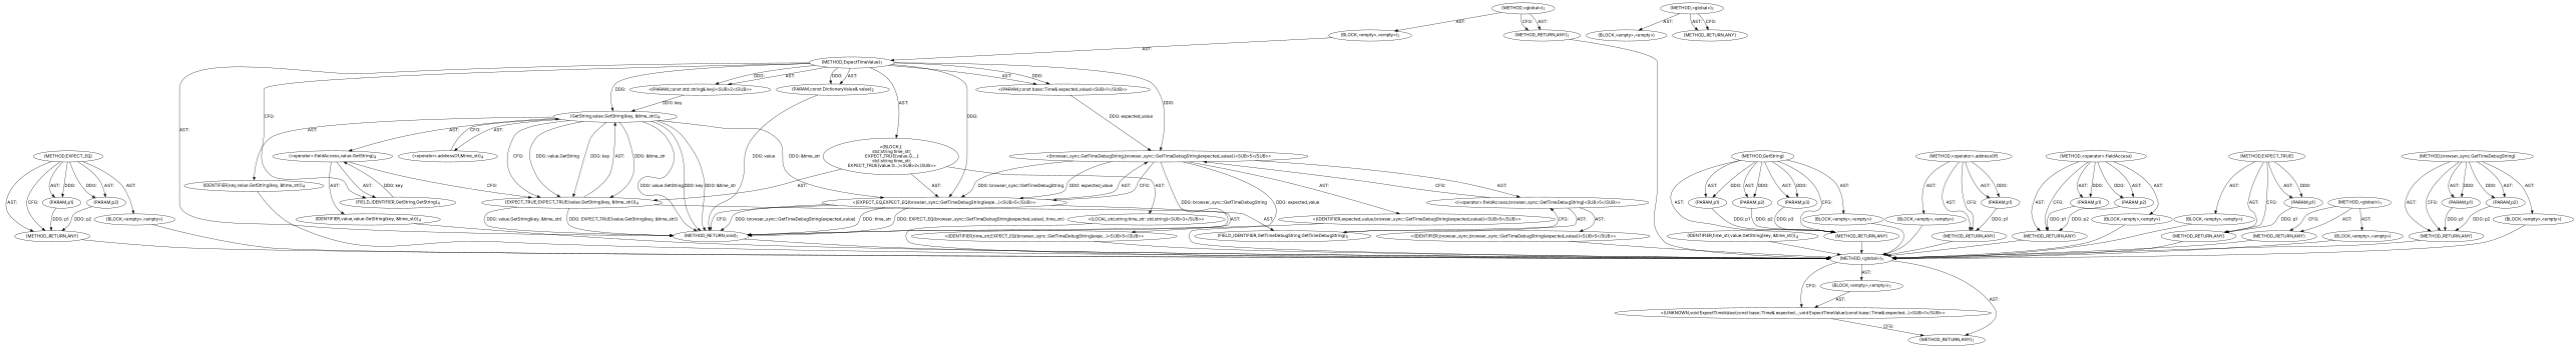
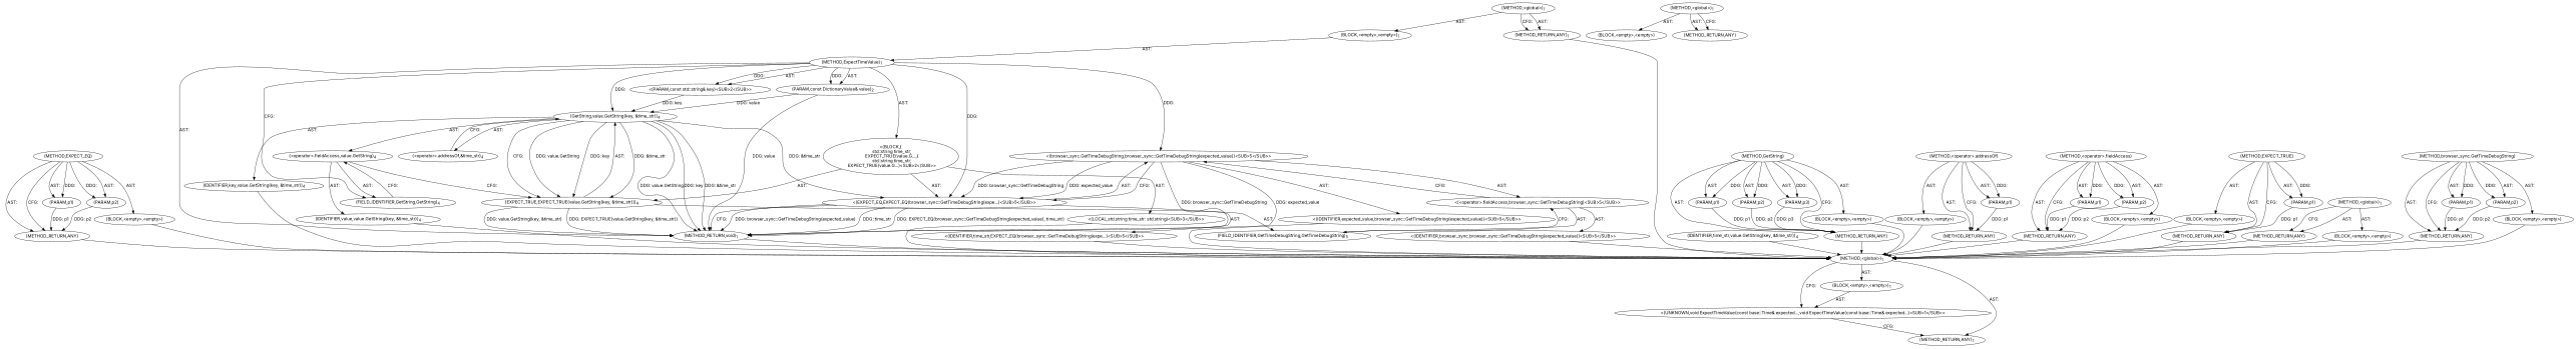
  digraph {
    fontname=Inter
    node [fontname=Inter]
    edge [fontname=Inter]
    n1 [label=<(METHOD,EXPECT_EQ)>]
    n2 [label=<(PARAM,p1)>]
    n3 [label=<(PARAM,p2)>]
    n4 [label=<(BLOCK,&lt;empty&gt;,&lt;empty&gt;)>]
    n5 [label=<(METHOD_RETURN,ANY)>]
    n6 [label=<(METHOD,&lt;global&gt;)<SUB>1</SUB>>]
    n7 [label=<(BLOCK,&lt;empty&gt;,&lt;empty&gt;)<SUB>1</SUB>>]
    n8 [label="<(UNKNOWN,void ExpectTimeValue(const base::Time&amp; expected...,void ExpectTimeValue(const base::Time&amp; expected...)<SUB>1</SUB>>"]
    n9 [label=<(METHOD_RETURN,ANY)<SUB>1</SUB>>]
    n10 [label=<(METHOD,&lt;global&gt;)<SUB>1</SUB>>]
    n11 [label=<(BLOCK,&lt;empty&gt;,&lt;empty&gt;)<SUB>1</SUB>>]
    n12 [label=<(METHOD_RETURN,ANY)<SUB>1</SUB>>]
    n13 [label=<(METHOD,ExpectTimeValue)<SUB>1</SUB>>]
-   n14 [label="<(PARAM,const base::Time&amp; expected_value)<SUB>1</SUB>>"]
    n15 [label=<(PARAM,const DictionaryValue&amp; value)<SUB>2</SUB>>]
    n16 [label="<(PARAM,const std::string&amp; key)<SUB>2</SUB>>"]
    n17 [label="<(BLOCK,{\n  std::string time_str;\n  EXPECT_TRUE(value.G...,{\n  std::string time_str;\n  EXPECT_TRUE(value.G...)<SUB>2</SUB>>"]
    n18 [label=<(GetString,value.GetString(key, &amp;time_str))<SUB>4</SUB>>]
    n19 [label=<(FIELD_IDENTIFIER,GetString,GetString)<SUB>4</SUB>>]
    n20 [label="<(EXPECT_EQ,EXPECT_EQ(browser_sync::GetTimeDebugString(expe...)<SUB>5</SUB>>"]
    n21 [label="<(browser_sync.GetTimeDebugString,browser_sync::GetTimeDebugString(expected_value))<SUB>5</SUB>>"]
    n22 [label=<(METHOD_RETURN,void)<SUB>1</SUB>>]
    n23 [label="<(LOCAL,std.string time_str: std.string)<SUB>3</SUB>>"]
    n24 [label=<(EXPECT_TRUE,EXPECT_TRUE(value.GetString(key, &amp;time_str)))<SUB>4</SUB>>]
    n25 [label=<(&lt;operator&gt;.fieldAccess,value.GetString)<SUB>4</SUB>>]
    n26 [label=<(IDENTIFIER,key,value.GetString(key, &amp;time_str))<SUB>4</SUB>>]
    n27 [label=<(&lt;operator&gt;.addressOf,&amp;time_str)<SUB>4</SUB>>]
    n28 [label="<(IDENTIFIER,time_str,EXPECT_EQ(browser_sync::GetTimeDebugString(expe...)<SUB>5</SUB>>"]
    n29 [label="<(&lt;operator&gt;.fieldAccess,browser_sync::GetTimeDebugString)<SUB>5</SUB>>"]
    n30 [label="<(IDENTIFIER,expected_value,browser_sync::GetTimeDebugString(expected_value))<SUB>5</SUB>>"]
    n31 [label=<(FIELD_IDENTIFIER,GetTimeDebugString,GetTimeDebugString)<SUB>5</SUB>>]
    n32 [label=<(IDENTIFIER,value,value.GetString(key, &amp;time_str))<SUB>4</SUB>>]
    n33 [label=<(IDENTIFIER,time_str,value.GetString(key, &amp;time_str))<SUB>4</SUB>>]
    n34 [label="<(IDENTIFIER,browser_sync,browser_sync::GetTimeDebugString(expected_value))<SUB>5</SUB>>"]
    n35 [label=<(METHOD,GetString)>]
    n36 [label=<(PARAM,p1)>]
    n37 [label=<(PARAM,p2)>]
    n38 [label=<(PARAM,p3)>]
    n39 [label=<(BLOCK,&lt;empty&gt;,&lt;empty&gt;)>]
    n40 [label=<(METHOD_RETURN,ANY)>]
    n41 [label=<(METHOD,&lt;operator&gt;.addressOf)>]
    n42 [label=<(PARAM,p1)>]
    n43 [label=<(BLOCK,&lt;empty&gt;,&lt;empty&gt;)>]
    n44 [label=<(METHOD_RETURN,ANY)>]
    n45 [label=<(METHOD,&lt;operator&gt;.fieldAccess)>]
    n46 [label=<(PARAM,p1)>]
    n47 [label=<(PARAM,p2)>]
    n48 [label=<(BLOCK,&lt;empty&gt;,&lt;empty&gt;)>]
    n49 [label=<(METHOD_RETURN,ANY)>]
    n50 [label=<(METHOD,EXPECT_TRUE)>]
    n51 [label=<(PARAM,p1)>]
    n52 [label=<(BLOCK,&lt;empty&gt;,&lt;empty&gt;)>]
    n53 [label=<(METHOD_RETURN,ANY)>]
    n54 [label=<(METHOD,&lt;global&gt;)<SUB>1</SUB>>]
    n55 [label=<(BLOCK,&lt;empty&gt;,&lt;empty&gt;)>]
    n56 [label=<(METHOD_RETURN,ANY)>]
    n57 [label=<(METHOD,browser_sync.GetTimeDebugString)>]
    n58 [label=<(PARAM,p1)>]
    n59 [label=<(PARAM,p2)>]
    n60 [label=<(BLOCK,&lt;empty&gt;,&lt;empty&gt;)>]
    n61 [label=<(METHOD_RETURN,ANY)>]
    n62 [label=<(METHOD,&lt;global&gt;)<SUB>1</SUB>>]
    n63 [label=<(BLOCK,&lt;empty&gt;,&lt;empty&gt;)>]
    n64 [label=<(METHOD_RETURN,ANY)>]
    n1 -> n2 [label="AST: "]
    n1 -> n2 [label="DDG: "]
    n1 -> n3 [label="AST: "]
    n1 -> n3 [label="DDG: "]
    n1 -> n4 [label="AST: "]
    n1 -> n5 [label="AST: "]
    n1 -> n5 [label="CFG: "]
    n2 -> n5 [label="DDG: p1"]
    n3 -> n5 [label="DDG: p2"]
    n4 -> n6
    n5 -> n6
    n6 -> n7 [label="AST: "]
    n6 -> n8 [label="CFG: "]
    n6 -> n9 [label="AST: "]
    n7 -> n8 [label="AST: "]
    n8 -> n9 [label="CFG: "]
    n10 -> n11 [label="AST: "]
    n10 -> n12 [label="AST: "]
    n10 -> n12 [label="CFG: "]
    n11 -> n13 [label="AST: "]
    n12 -> n6
-   n13 -> n14 [label="AST: "]
-   n13 -> n14 [label="DDG: "]
    n13 -> n15 [label="AST: "]
    n13 -> n15 [label="DDG: "]
    n13 -> n16 [label="AST: "]
    n13 -> n16 [label="DDG: "]
    n13 -> n17 [label="AST: "]
    n13 -> n18 [label="DDG: "]
    n13 -> n19 [label="CFG: "]
    n13 -> n20 [label="DDG: "]
    n13 -> n21 [label="DDG: "]
    n13 -> n22 [label="AST: "]
-   n14 -> n21 [label="DDG: expected_value"]
+   n15 -> n18 [label="DDG: value"]
    n15 -> n22 [label="DDG: value"]
    n16 -> n18 [label="DDG: key"]
    n17 -> n20 [label="AST: "]
    n17 -> n23 [label="AST: "]
    n17 -> n24 [label="AST: "]
    n18 -> n20 [label="DDG: &amp;time_str"]
    n18 -> n22 [label="DDG: value.GetString"]
    n18 -> n22 [label="DDG: key"]
    n18 -> n22 [label="DDG: &amp;time_str"]
    n18 -> n24 [label="CFG: "]
    n18 -> n24 [label="DDG: value.GetString"]
    n18 -> n24 [label="DDG: key"]
    n18 -> n24 [label="DDG: &amp;time_str"]
    n18 -> n25 [label="AST: "]
    n18 -> n26 [label="AST: "]
    n18 -> n27 [label="AST: "]
-   n19 -> n25 [label="DDG: key"]
+   n19 -> n25 [label="CFG: "]
    n20 -> n21 [label="AST: "]
    n20 -> n22 [label="CFG: "]
    n20 -> n22 [label="DDG: browser_sync::GetTimeDebugString(expected_value)"]
    n20 -> n22 [label="DDG: time_str"]
    n20 -> n22 [label="DDG: EXPECT_EQ(browser_sync::GetTimeDebugString(expected_value), time_str)"]
    n20 -> n28 [label="AST: "]
    n21 -> n20 [label="CFG: "]
    n21 -> n20 [label="DDG: browser_sync::GetTimeDebugString"]
    n21 -> n20 [label="DDG: expected_value"]
    n21 -> n22 [label="DDG: browser_sync::GetTimeDebugString"]
    n21 -> n22 [label="DDG: expected_value"]
    n21 -> n29 [label="AST: "]
    n21 -> n30 [label="AST: "]
    n22 -> n6
    n23 -> n6
    n24 -> n18 [label="AST: "]
    n24 -> n22 [label="DDG: value.GetString(key, &amp;time_str)"]
    n24 -> n22 [label="DDG: EXPECT_TRUE(value.GetString(key, &amp;time_str))"]
    n24 -> n31 [label="AST: "]
    n25 -> n19 [label="AST: "]
    n25 -> n24 [label="CFG: "]
    n25 -> n32 [label="AST: "]
    n26 -> n6
    n27 -> n18 [label="CFG: "]
    n28 -> n6
    n29 -> n21 [label="CFG: "]
    n29 -> n31 [label="AST: "]
    n29 -> n34 [label="AST: "]
    n30 -> n6
    n31 -> n29 [label="CFG: "]
    n32 -> n6
    n33 -> n6
    n34 -> n6
    n35 -> n36 [label="AST: "]
    n35 -> n36 [label="DDG: "]
    n35 -> n37 [label="AST: "]
    n35 -> n37 [label="DDG: "]
    n35 -> n38 [label="AST: "]
    n35 -> n38 [label="DDG: "]
    n35 -> n39 [label="AST: "]
    n35 -> n40 [label="AST: "]
    n35 -> n40 [label="CFG: "]
    n36 -> n40 [label="DDG: p1"]
    n37 -> n40 [label="DDG: p2"]
    n38 -> n40 [label="DDG: p3"]
    n39 -> n6
    n40 -> n6
    n41 -> n42 [label="AST: "]
    n41 -> n42 [label="DDG: "]
    n41 -> n43 [label="AST: "]
    n41 -> n44 [label="AST: "]
    n41 -> n44 [label="CFG: "]
    n42 -> n44 [label="DDG: p1"]
    n43 -> n6
    n44 -> n6
    n45 -> n46 [label="AST: "]
    n45 -> n46 [label="DDG: "]
    n45 -> n47 [label="AST: "]
    n45 -> n47 [label="DDG: "]
    n45 -> n48 [label="AST: "]
    n45 -> n49 [label="AST: "]
    n45 -> n49 [label="CFG: "]
    n46 -> n49 [label="DDG: p1"]
    n47 -> n49 [label="DDG: p2"]
    n48 -> n6
    n49 -> n6
    n50 -> n51 [label="AST: "]
    n50 -> n51 [label="DDG: "]
    n50 -> n52 [label="AST: "]
    n50 -> n53 [label="AST: "]
    n50 -> n53 [label="CFG: "]
    n51 -> n53 [label="DDG: p1"]
    n52 -> n6
    n53 -> n6
    n54 -> n55 [label="AST: "]
    n54 -> n56 [label="AST: "]
    n54 -> n56 [label="CFG: "]
    n55 -> n6
    n56 -> n6
    n57 -> n58 [label="AST: "]
    n57 -> n58 [label="DDG: "]
    n57 -> n59 [label="AST: "]
    n57 -> n59 [label="DDG: "]
    n57 -> n60 [label="AST: "]
    n57 -> n61 [label="AST: "]
    n57 -> n61 [label="CFG: "]
    n58 -> n61 [label="DDG: p1"]
    n59 -> n61 [label="DDG: p2"]
    n60 -> n6
    n61 -> n6
    n62 -> n63 [label="AST: "]
    n62 -> n64 [label="AST: "]
    n62 -> n64 [label="CFG: "]
  }
